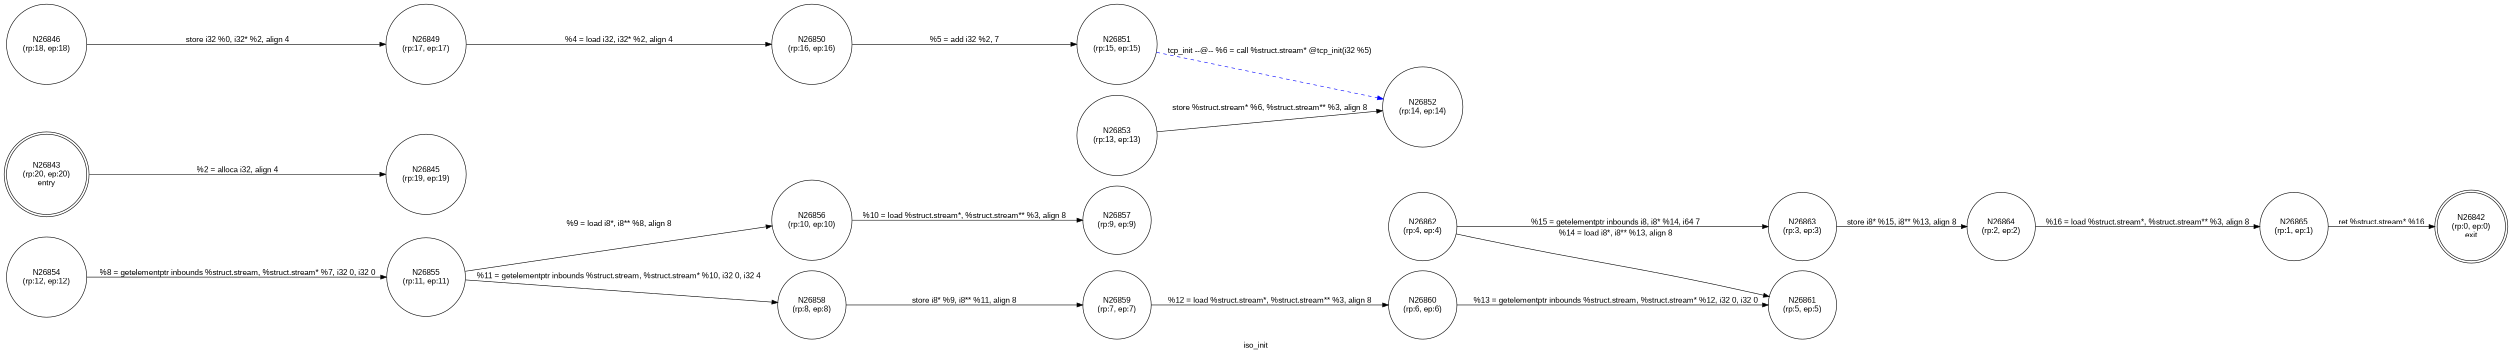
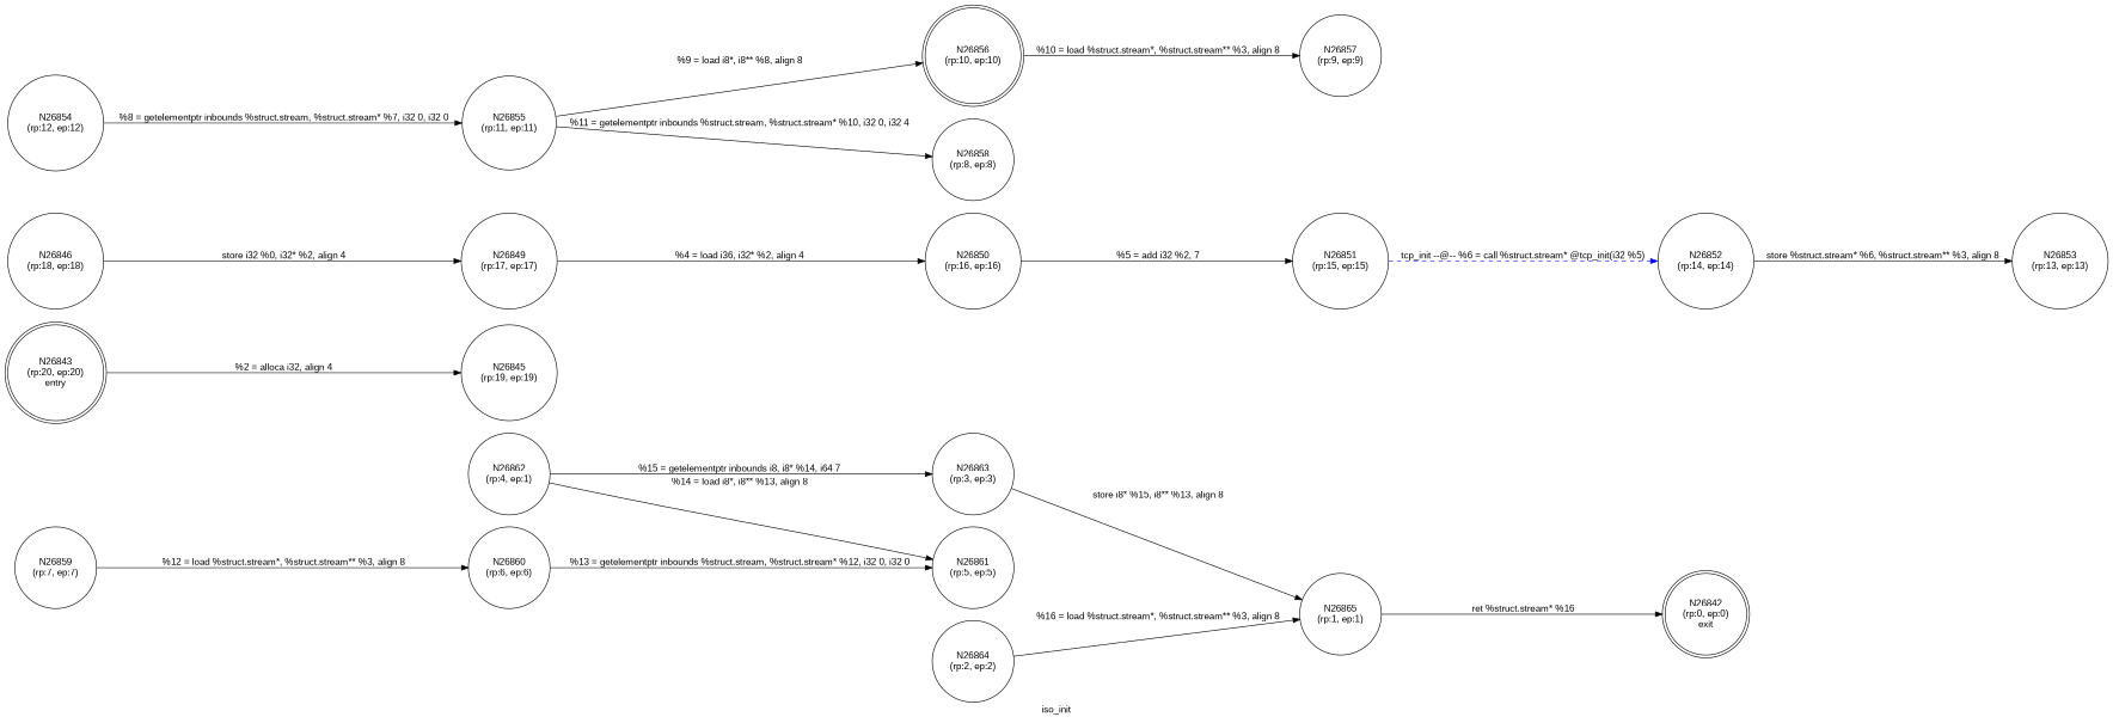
  digraph {
    fontname="Liberation Sans"
    label=iso_init
    rankdir=LR
    node [fontname="Liberation Sans" shape=circle]
    edge [fontname="Liberation Sans"]
    n1 [label="N26842\n(rp:0, ep:0)\nexit" shape=doublecircle]
    n2 [label="N26843\n(rp:20, ep:20)\nentry" shape=doublecircle]
    n3 [label="N26845\n(rp:19, ep:19)"]
    n4 [label="N26846\n(rp:18, ep:18)"]
    n5 [label="N26849\n(rp:17, ep:17)"]
    n6 [label="N26850\n(rp:16, ep:16)"]
    n7 [label="N26851\n(rp:15, ep:15)"]
    n8 [label="N26852\n(rp:14, ep:14)"]
    n9 [label="N26853\n(rp:13, ep:13)"]
    n10 [label="N26854\n(rp:12, ep:12)"]
    n11 [label="N26855\n(rp:11, ep:11)"]
-   n12 [label="N26856\n(rp:10, ep:10)"]
+   n12 [label="N26856\n(rp:10, ep:10)" shape=doublecircle]
    n13 [label="N26858\n(rp:8, ep:8)"]
    n14 [label="N26857\n(rp:9, ep:9)"]
    n15 [label="N26859\n(rp:7, ep:7)"]
    n16 [label="N26860\n(rp:6, ep:6)"]
    n17 [label="N26861\n(rp:5, ep:5)"]
-   n18 [label="N26862\n(rp:4, ep:4)"]
+   n18 [label="N26862\n(rp:4, ep:1)"]
    n19 [label="N26863\n(rp:3, ep:3)"]
    n20 [label="N26864\n(rp:2, ep:2)"]
    n21 [label="N26865\n(rp:1, ep:1)"]
    n2 -> n3 [label="%2 = alloca i32, align 4"]
    n4 -> n5 [label="store i32 %0, i32* %2, align 4"]
-   n5 -> n6 [label="%4 = load i32, i32* %2, align 4"]
+   n5 -> n6 [label="%4 = load i36, i32* %2, align 4"]
    n6 -> n7 [label="%5 = add i32 %2, 7"]
    n7 -> n8 [color=blue label="tcp_init --@-- %6 = call %struct.stream* @tcp_init(i32 %5)" style=dashed]
-   n9 -> n8 [label="store %struct.stream* %6, %struct.stream** %3, align 8"]
+   n8 -> n9 [label="store %struct.stream* %6, %struct.stream** %3, align 8"]
    n10 -> n11 [label="%8 = getelementptr inbounds %struct.stream, %struct.stream* %7, i32 0, i32 0"]
    n11 -> n12 [label="%9 = load i8*, i8** %8, align 8"]
    n11 -> n13 [label="%11 = getelementptr inbounds %struct.stream, %struct.stream* %10, i32 0, i32 4"]
    n12 -> n14 [label="%10 = load %struct.stream*, %struct.stream** %3, align 8"]
-   n13 -> n15 [label="store i8* %9, i8** %11, align 8"]
    n15 -> n16 [label="%12 = load %struct.stream*, %struct.stream** %3, align 8"]
    n16 -> n17 [label="%13 = getelementptr inbounds %struct.stream, %struct.stream* %12, i32 0, i32 0"]
    n18 -> n17 [label="%14 = load i8*, i8** %13, align 8"]
    n18 -> n19 [label="%15 = getelementptr inbounds i8, i8* %14, i64 7"]
-   n19 -> n20 [label="store i8* %15, i8** %13, align 8"]
+   n19 -> n21 [label="store i8* %15, i8** %13, align 8"]
    n20 -> n21 [label="%16 = load %struct.stream*, %struct.stream** %3, align 8"]
    n21 -> n1 [label="ret %struct.stream* %16"]
  }
